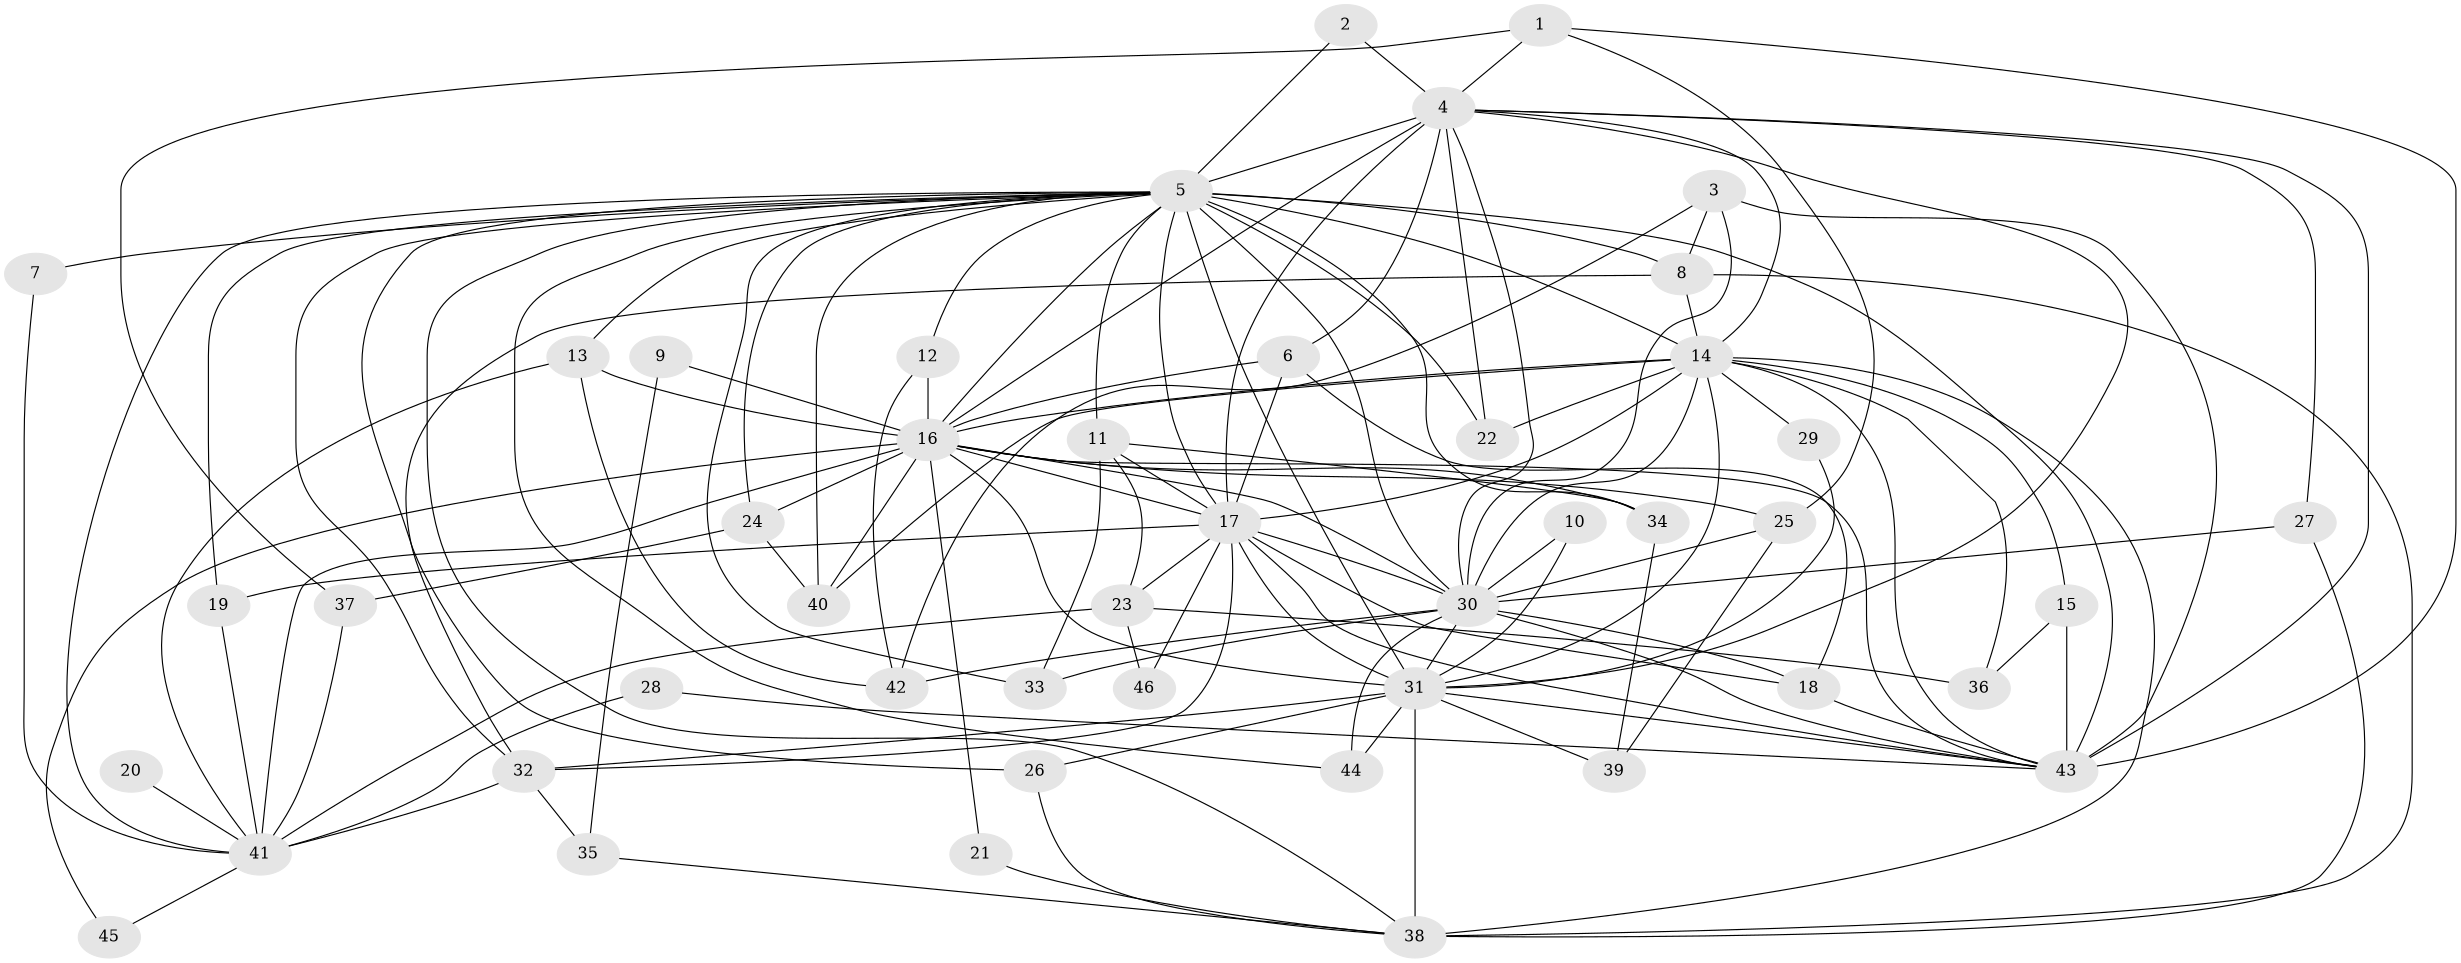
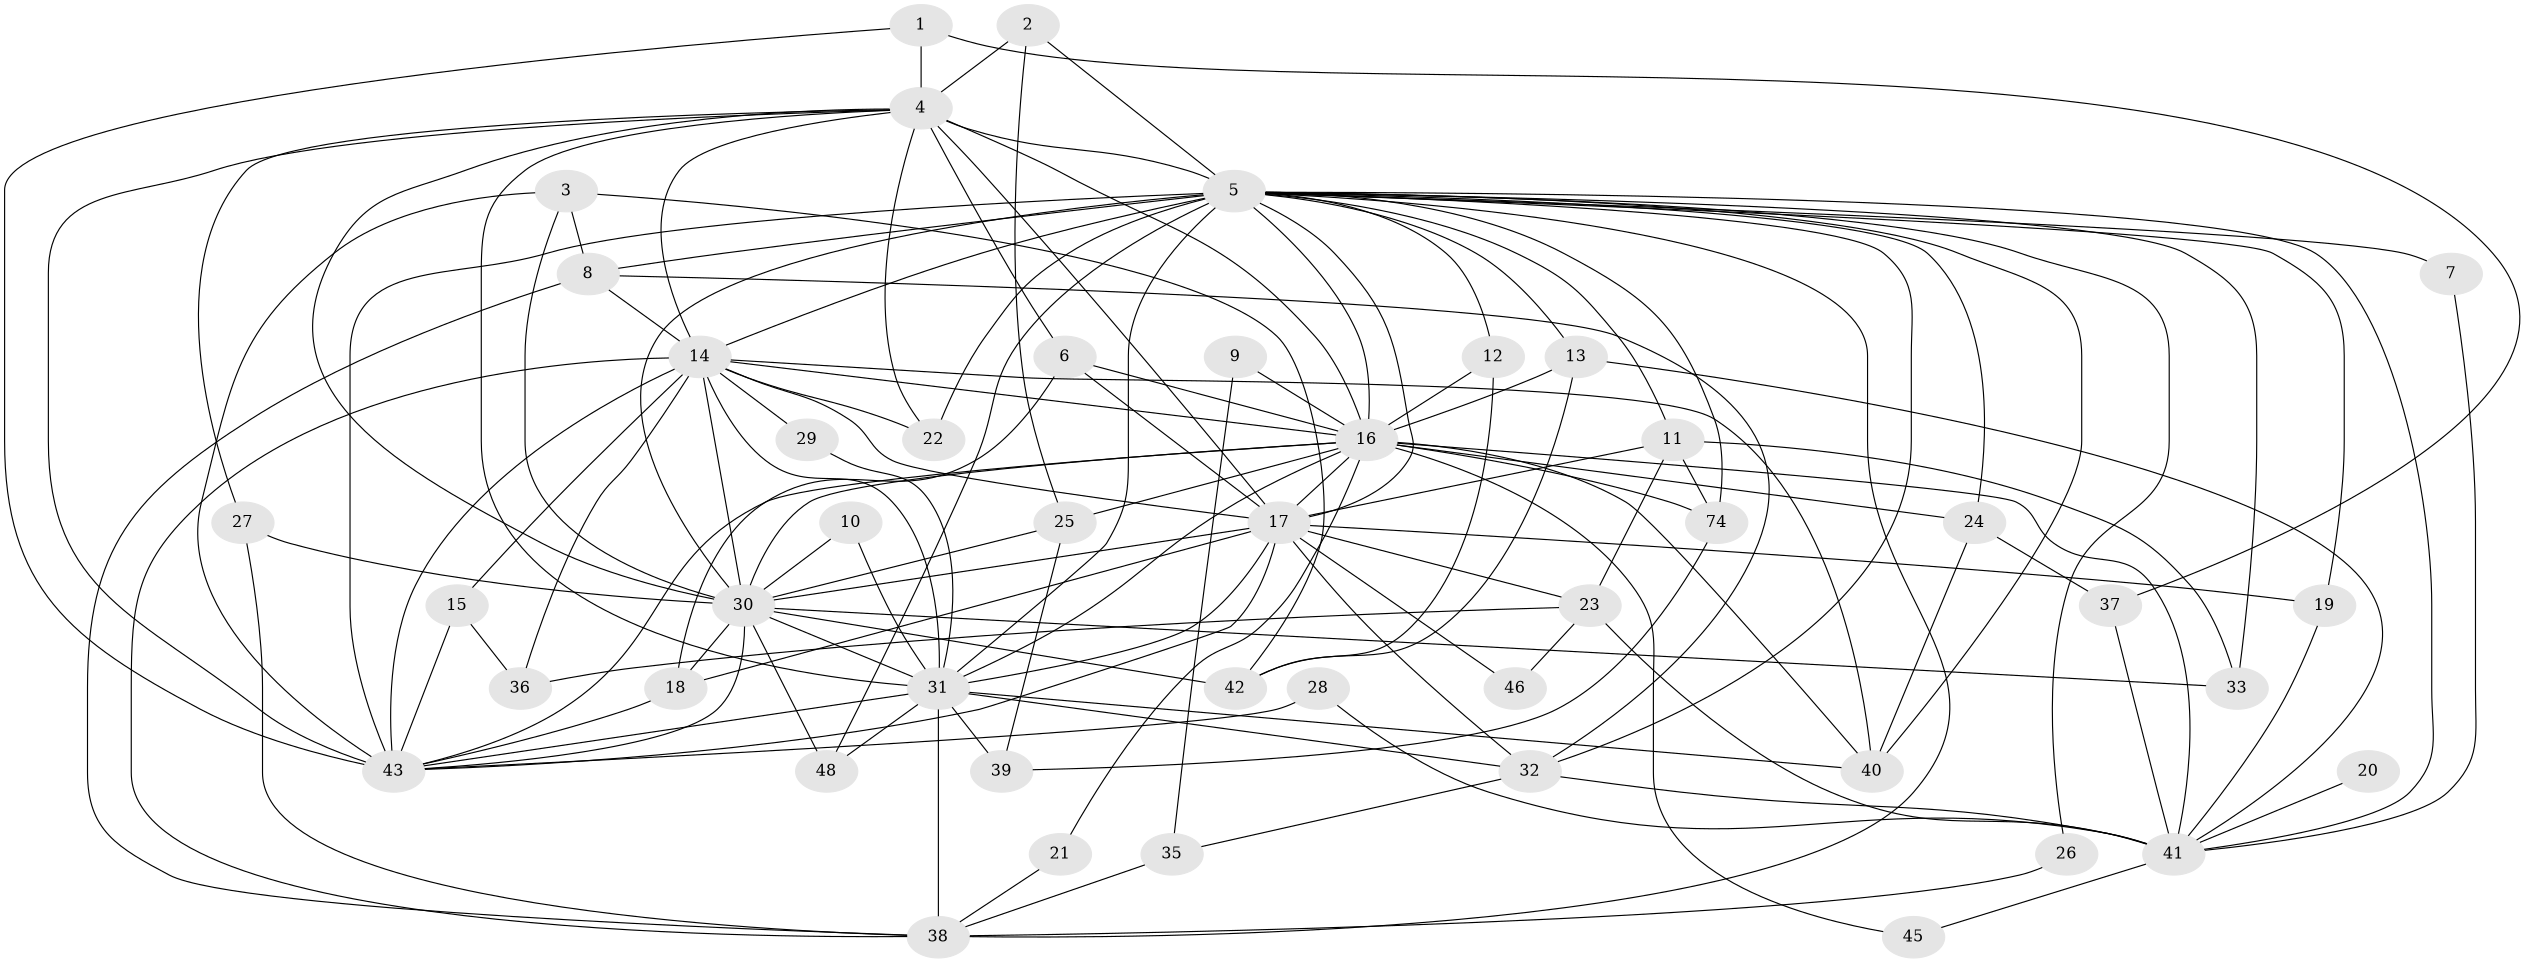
  graph {
    fontname="DejaVu Serif"
    node [color=gray90 fontname="DejaVu Serif" style=filled]
    edge [fontname="DejaVu Serif" weight=1.0]
    1
    4
    37
    43
    5
    30
    6
    14
    16
    17
    22
    27
    31
    41
    2
    25
    8
    7
    11
    12
    13
    24
    26
    32
    33
-   34
+   34 [label=74]
    38
    40
-   44
+   44 [label=48]
    19
    39
    3
    42
    18
    15
    29
    36
    21
    45
    23
    46
    9
    35
    10
    20
    28
    1 -- 4
    1 -- 37
    1 -- 43
    4 -- 43
    4 -- 5 [weight=4.0]
    4 -- 30
    4 -- 6
    4 -- 14 [weight=2.0]
    4 -- 16 [weight=2.0]
    4 -- 17
    4 -- 22
    4 -- 27
    4 -- 31 [weight=2.0]
    37 -- 41
    5 -- 43 [weight=5.0]
    5 -- 30 [weight=4.0]
    5 -- 14 [weight=3.0]
    5 -- 16 [weight=3.0]
    5 -- 17 [weight=3.0]
    5 -- 22
    5 -- 31 [weight=4.0]
    5 -- 41
    5 -- 8 [weight=2.0]
    5 -- 7
    5 -- 11
    5 -- 12
    5 -- 13
    5 -- 24
    5 -- 26
    5 -- 32
    5 -- 33
    5 -- 34
    5 -- 38
    5 -- 40
    5 -- 44
    5 -- 19
    30 -- 43
    30 -- 31 [weight=2.0]
    30 -- 33
    30 -- 44
    30 -- 42
    30 -- 18
    6 -- 16
    6 -- 17
    6 -- 18
    14 -- 43
    14 -- 30
    14 -- 16 [weight=2.0]
    14 -- 17
    14 -- 22
    14 -- 31
    14 -- 38
    14 -- 40
    14 -- 15
    14 -- 29
    14 -- 36
    16 -- 43
    16 -- 30
    16 -- 17 [weight=2.0]
    16 -- 31
    16 -- 41 [weight=2.0]
    16 -- 25
    16 -- 24
    16 -- 34
    16 -- 40
    16 -- 21
    16 -- 45
    17 -- 43
    17 -- 30
    17 -- 31
    17 -- 32
    17 -- 19
    17 -- 18
    17 -- 23
    17 -- 46
    27 -- 30
    27 -- 38
    31 -- 43
    31 -- 32
    31 -- 38 [weight=2.0]
-   31 -- 26
+   31 -- 40
    31 -- 44
    31 -- 39
    41 -- 45
    2 -- 4
    2 -- 5
-   1 -- 25
+   2 -- 25
    25 -- 30
    25 -- 39
    8 -- 14
    8 -- 32
    8 -- 38
    7 -- 41
    11 -- 17
    11 -- 33
    11 -- 34
    11 -- 23
    12 -- 16
    12 -- 42
    13 -- 16
    13 -- 41
    13 -- 42
    24 -- 37
    24 -- 40
    26 -- 38
    32 -- 41
    32 -- 35
    34 -- 39
    19 -- 41
    3 -- 43
    3 -- 30
    3 -- 8
    3 -- 42
    18 -- 43
    15 -- 43
    15 -- 36
    29 -- 31
    21 -- 38
    23 -- 41
    23 -- 36
    23 -- 46
    9 -- 16
    9 -- 35
    35 -- 38
    10 -- 30
    10 -- 31
    20 -- 41
    28 -- 43 [weight=2.0]
    28 -- 41
  }
